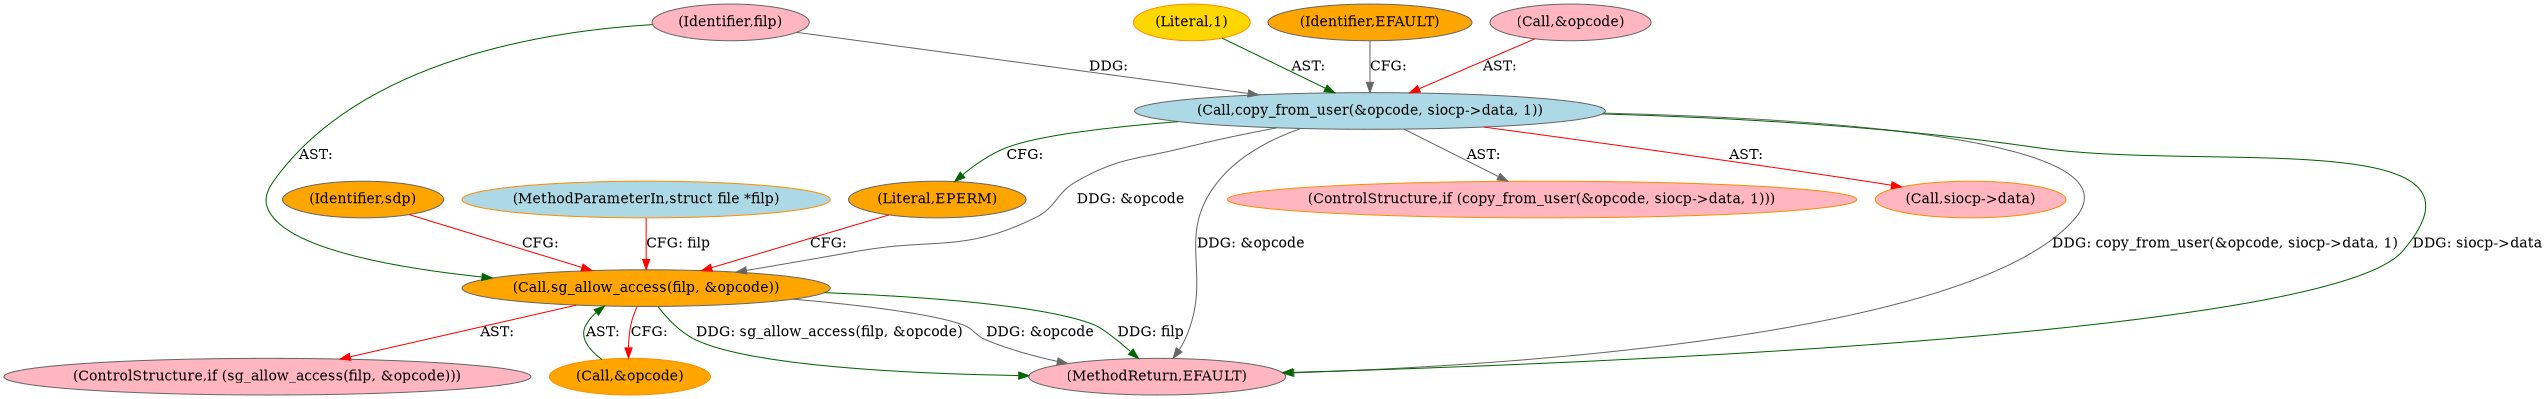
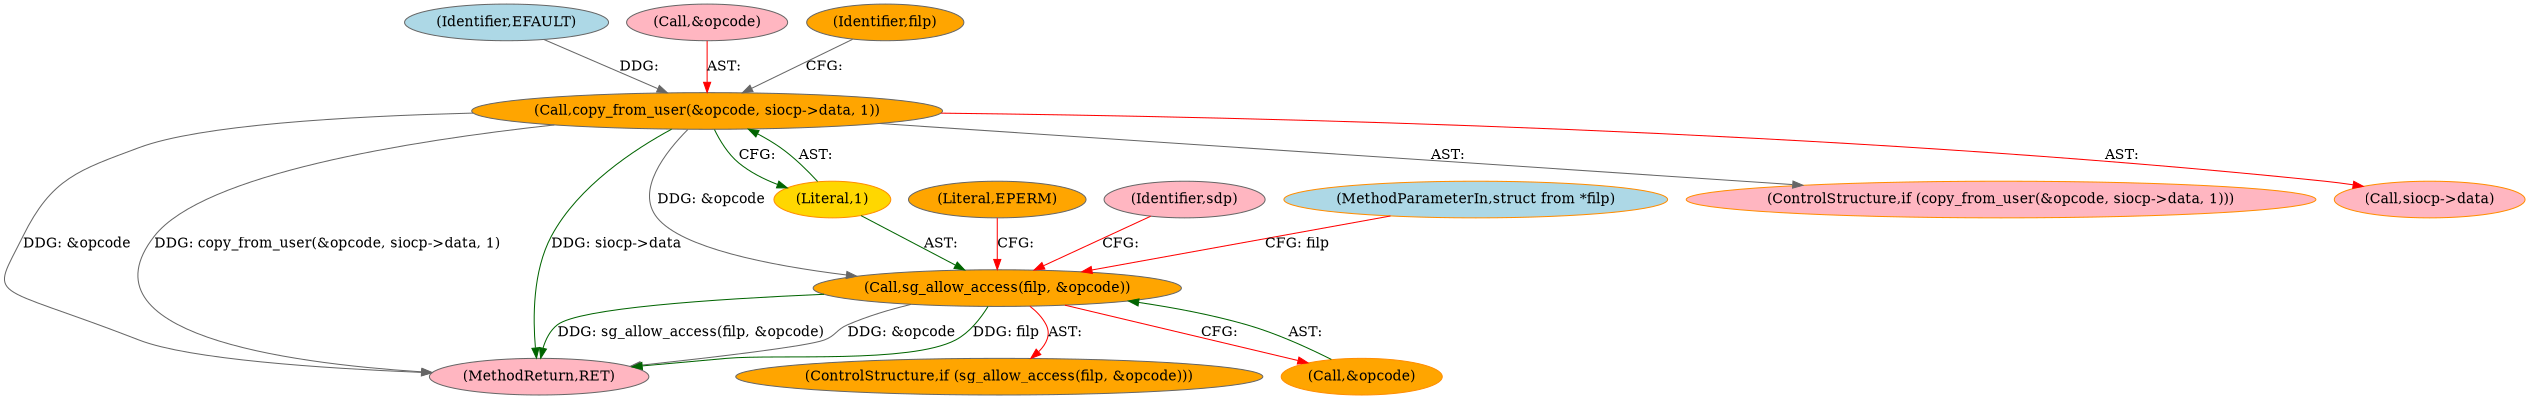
  digraph {
    node [color=gray40 fillcolor=lightpink style=filled]
    edge [color=gray40]
-   n1 [fillcolor=lightblue label="(Call,copy_from_user(&opcode, siocp->data, 1))"]
+   n1 [fillcolor=orange label="(Call,copy_from_user(&opcode, siocp->data, 1))"]
    n2 [fillcolor=orange label="(Call,sg_allow_access(filp, &opcode))"]
-   n3 [label="(MethodReturn,EFAULT)"]
+   n3 [label="(MethodReturn,RET)"]
    n4 [color=darkorange label="(ControlStructure,if (copy_from_user(&opcode, siocp->data, 1)))"]
    n5 [color=darkorange fillcolor=gold label="(Literal,1)"]
    n6 [color=darkorange label="(Call,siocp->data)"]
-   n7 [label="(ControlStructure,if (sg_allow_access(filp, &opcode)))"]
+   n7 [fillcolor=orange label="(ControlStructure,if (sg_allow_access(filp, &opcode)))"]
    n8 [color=darkorange fillcolor=orange label="(Call,&opcode)"]
    n9 [fillcolor=orange label="(Literal,EPERM)"]
-   n10 [fillcolor=orange label="(Identifier,EFAULT)"]
+   n10 [fillcolor=lightblue label="(Identifier,EFAULT)"]
    n11 [label="(Call,&opcode)"]
-   n12 [fillcolor=orange label="(Identifier,sdp)"]
-   n13 [color=darkorange fillcolor=lightblue label="(MethodParameterIn,struct file *filp)"]
-   n14 [label="(Identifier,filp)"]
+   n12 [label="(Identifier,sdp)"]
+   n13 [color=darkorange fillcolor=lightblue label="(MethodParameterIn,struct from *filp)"]
+   n14 [fillcolor=orange label="(Identifier,filp)"]
    n1 -> n2 [label="DDG: &opcode"]
    n1 -> n3 [label="DDG: &opcode"]
    n1 -> n3 [label="DDG: copy_from_user(&opcode, siocp->data, 1)"]
    n1 -> n3 [color=darkgreen label="DDG: siocp->data"]
    n1 -> n4 [label="AST: "]
-   n1 -> n9 [color=darkgreen label="CFG: "]
+   n1 -> n5 [color=darkgreen label="CFG: "]
    n1 -> n6 [color=red label="AST: "]
    n2 -> n3 [color=darkgreen label="DDG: sg_allow_access(filp, &opcode)"]
    n2 -> n3 [label="DDG: &opcode"]
    n2 -> n3 [color=darkgreen label="DDG: filp"]
    n2 -> n7 [color=red label="AST: "]
    n2 -> n8 [color=red label="CFG: "]
    n5 -> n1 [color=darkgreen label="AST: "]
    n8 -> n2 [color=darkgreen label="AST: "]
    n9 -> n2 [color=red label="CFG: "]
-   n10 -> n1 [label="CFG: "]
+   n10 -> n1 [label="DDG: "]
    n11 -> n1 [color=red label="AST: "]
    n12 -> n2 [color=red label="CFG: "]
    n13 -> n2 [color=red label="CFG: filp"]
-   n14 -> n1 [label="DDG: "]
-   n14 -> n2 [color=darkgreen label="AST: "]
+   n14 -> n1 [label="CFG: "]
+   n5 -> n2 [color=darkgreen label="AST: "]
  }
